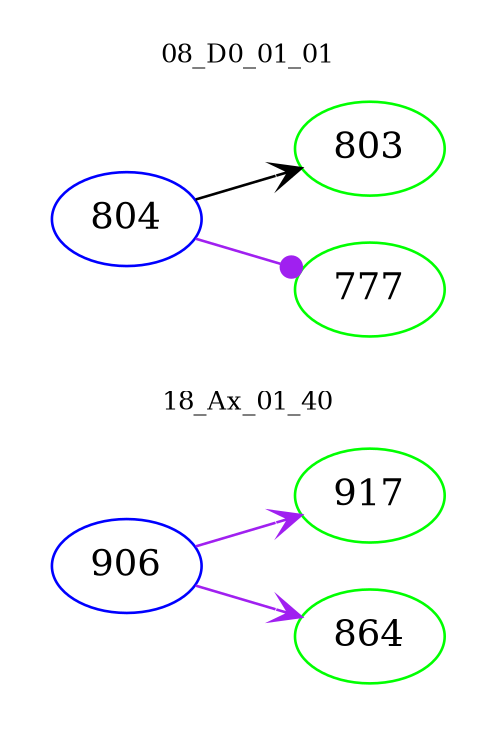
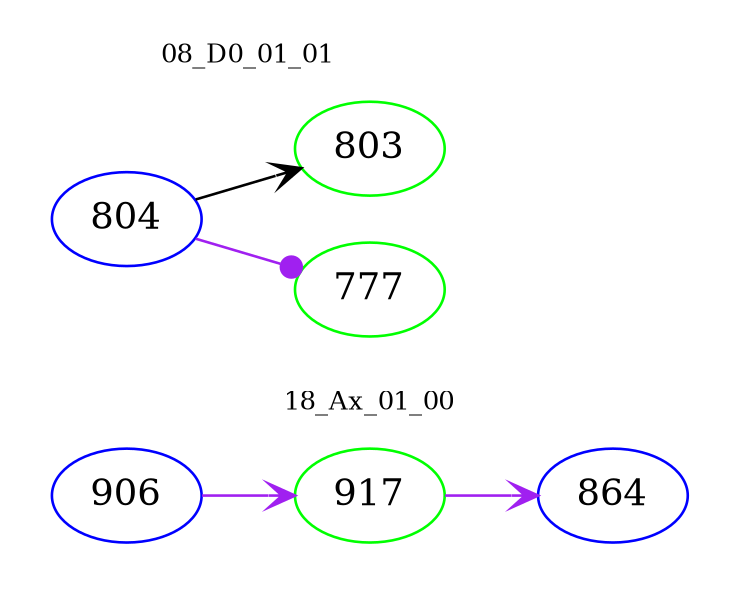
  digraph {
    rankdir=LR
    node [color=blue]
    edge [arrowhead=vee color=purple]
    n1 [label=906]
-   n2 [color=green label=864]
+   n2 [label=864]
    n3 [color=green label=917]
    n4 [label=804]
    n5 [color=green label=777]
    n6 [color=green label=803]
    subgraph cluster_1 {
      color=white
      fontsize=10
-     label="18_Ax_01_40"
+     label="18_Ax_01_00"
      n1
      n2
      n3
    }
    subgraph cluster_2 {
      color=white
      fontsize=10
      label="08_D0_01_01"
      n4
      n5
      n6
    }
-   n1 -> n2
+   n3 -> n2
    n1 -> n3
    n4 -> n5 [arrowhead=dot]
    n4 -> n6 [color=black]
  }
